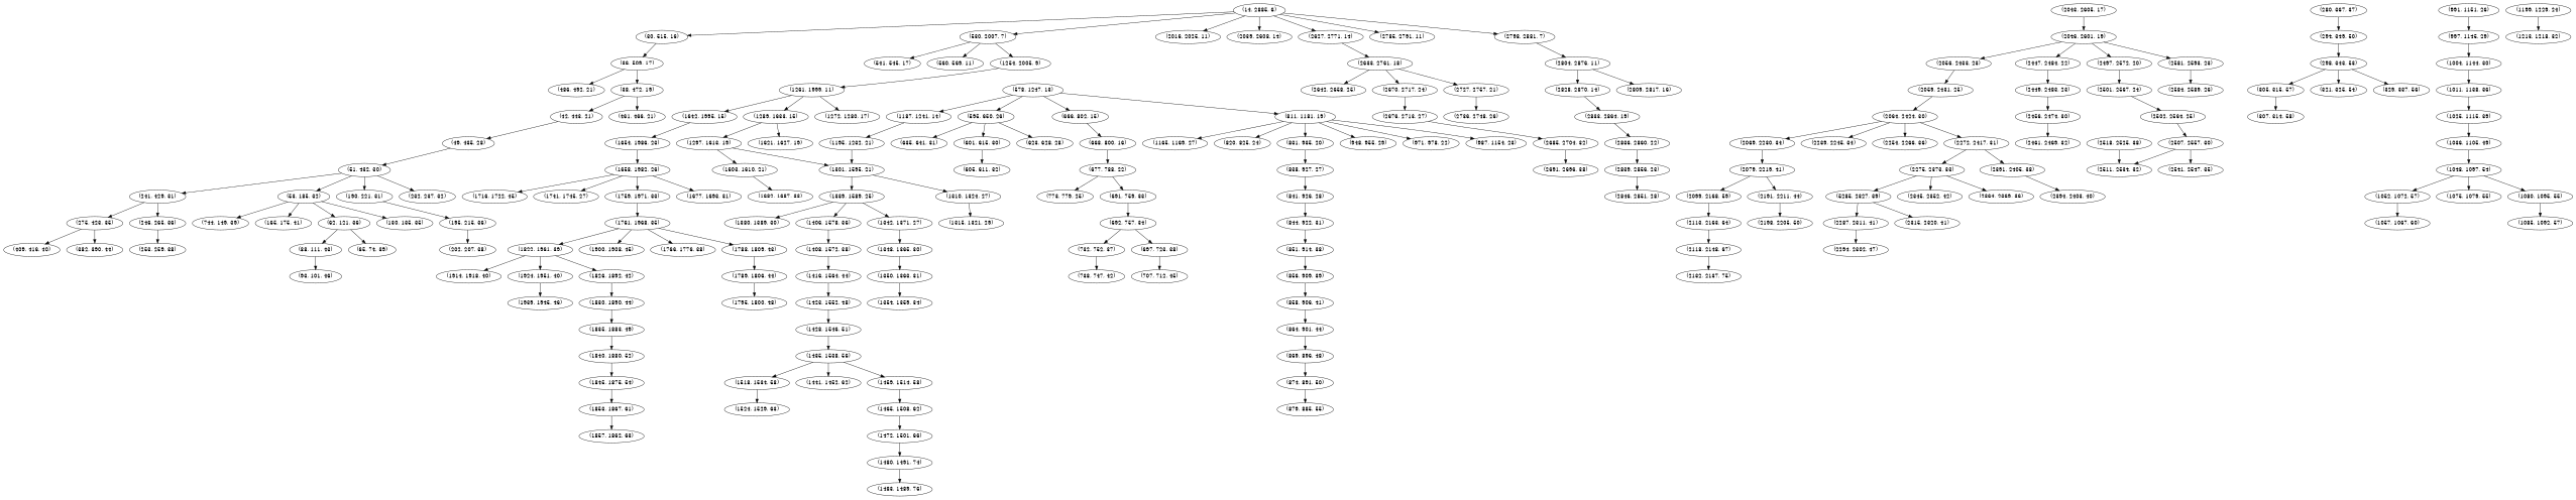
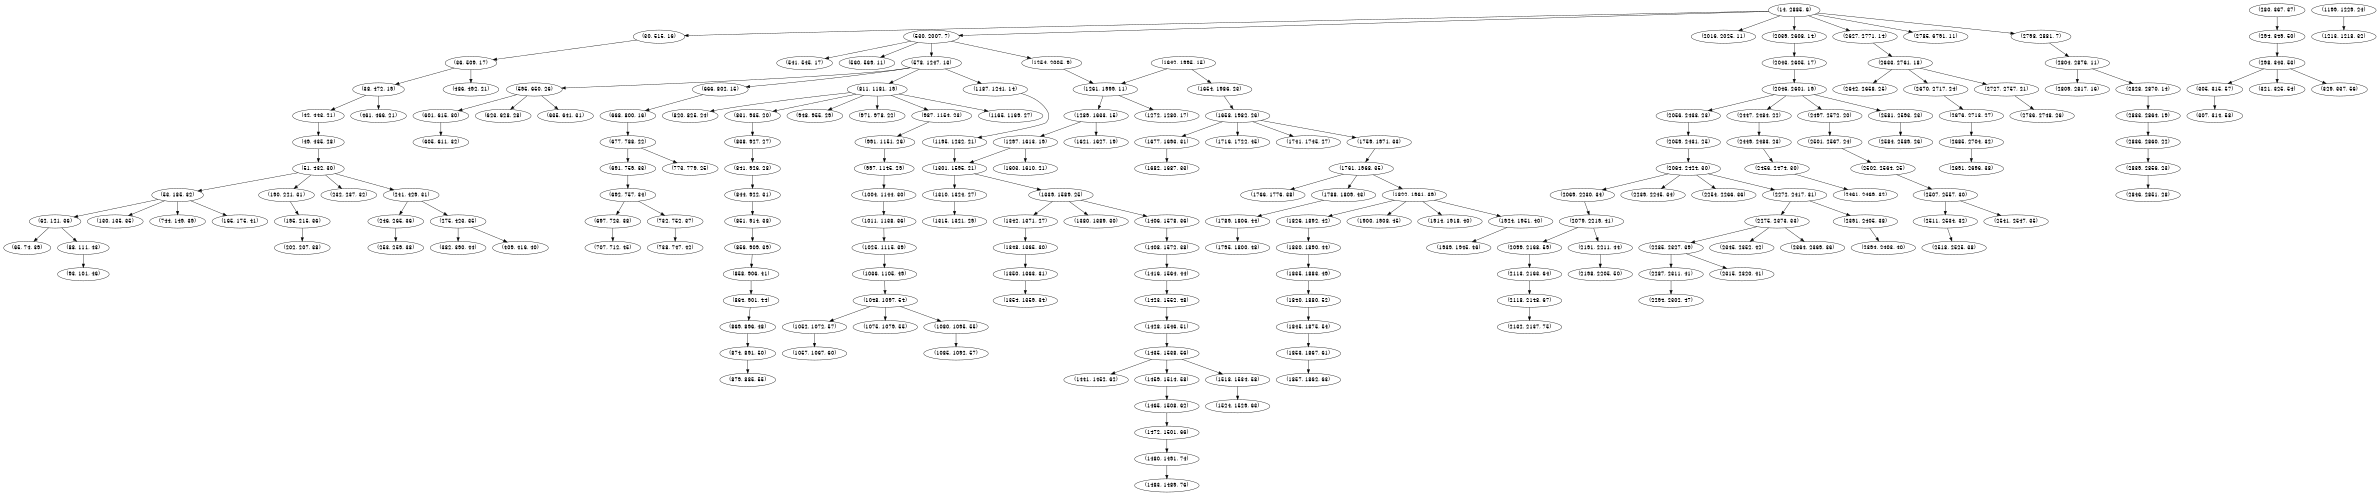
  digraph {
    "(14, 2885, 6)"
    "(30, 515, 16)"
    "(530, 2007, 7)"
    "(2016, 2025, 11)"
    "(2039, 2608, 14)"
    "(2627, 2771, 14)"
-   "(2785, 2791, 11)"
+   "(2785, 2791, 11)" [label="(2785, 6791, 11)"]
    "(2798, 2881, 7)"
    "(36, 509, 17)"
    "(541, 545, 17)"
    "(560, 569, 11)"
    "(578, 1247, 13)"
    "(1254, 2005, 9)"
    "(2043, 2605, 17)"
    "(2633, 2761, 18)"
    "(2804, 2876, 11)"
    "(38, 472, 19)"
    "(486, 492, 21)"
    "(42, 443, 21)"
    "(461, 466, 21)"
    "(49, 435, 28)"
    "(51, 432, 30)"
    "(53, 185, 32)"
    "(190, 221, 31)"
    "(232, 237, 32)"
    "(241, 429, 31)"
    "(62, 121, 36)"
    "(130, 135, 35)"
    n29 [label="(744, 149, 39)"]
    "(165, 175, 41)"
    "(195, 215, 36)"
    "(246, 265, 36)"
    "(275, 423, 35)"
    "(65, 74, 39)"
    "(88, 111, 43)"
    "(93, 101, 46)"
    "(202, 207, 38)"
    "(253, 259, 38)"
    "(382, 390, 44)"
    "(409, 416, 40)"
    "(280, 367, 37)"
    "(294, 349, 50)"
    "(298, 343, 53)"
    "(305, 315, 57)"
    "(321, 325, 54)"
    "(329, 337, 56)"
    "(307, 314, 58)"
    "(595, 650, 26)"
    "(666, 802, 15)"
    "(811, 1181, 19)"
    "(1187, 1241, 14)"
    "(1261, 1999, 11)"
    "(601, 615, 30)"
    "(623, 628, 28)"
    "(635, 641, 31)"
    "(668, 800, 16)"
    "(820, 825, 24)"
    "(831, 935, 20)"
    "(948, 955, 29)"
    "(971, 978, 22)"
    "(987, 1154, 23)"
    "(1165, 1169, 27)"
    "(1195, 1232, 21)"
    "(605, 611, 32)"
    "(677, 788, 22)"
    "(691, 759, 33)"
    "(773, 779, 25)"
    "(692, 757, 34)"
    "(697, 723, 38)"
    "(732, 752, 37)"
    "(707, 712, 45)"
    "(738, 747, 42)"
    "(838, 927, 27)"
    "(991, 1151, 26)"
    "(841, 926, 28)"
    "(844, 922, 31)"
    "(851, 914, 38)"
    "(856, 909, 39)"
    "(858, 906, 41)"
    "(864, 901, 44)"
    "(869, 896, 48)"
    "(874, 891, 50)"
    "(879, 885, 55)"
    "(997, 1145, 29)"
    "(1004, 1144, 30)"
    "(1011, 1138, 36)"
    "(1025, 1115, 39)"
    "(1036, 1105, 49)"
    "(1048, 1097, 54)"
    "(1052, 1072, 57)"
    "(1075, 1079, 55)"
    "(1080, 1095, 55)"
    "(1057, 1067, 60)"
    "(1085, 1092, 57)"
    "(1301, 1595, 21)"
    "(1199, 1229, 24)"
    "(1213, 1218, 32)"
    "(1272, 1280, 17)"
    "(1289, 1633, 15)"
    "(1642, 1995, 15)"
    "(1297, 1613, 19)"
    "(1621, 1627, 19)"
    "(1654, 1986, 23)"
    "(1603, 1610, 21)"
    "(1310, 1324, 27)"
    "(1339, 1589, 25)"
    "(1315, 1321, 29)"
    "(1342, 1371, 27)"
    "(1380, 1389, 30)"
    "(1406, 1578, 36)"
    "(1348, 1365, 30)"
    "(1408, 1572, 38)"
    "(1350, 1363, 31)"
    "(1354, 1359, 34)"
    "(1416, 1564, 44)"
    "(1423, 1552, 48)"
    "(1428, 1546, 51)"
    "(1435, 1538, 56)"
    "(1441, 1452, 62)"
    "(1459, 1514, 58)"
    "(1518, 1534, 58)"
    "(1465, 1508, 62)"
    "(1524, 1529, 63)"
    "(1472, 1501, 66)"
    "(1480, 1491, 74)"
    "(1483, 1489, 76)"
    "(1658, 1982, 26)"
    "(1677, 1693, 31)"
    "(1716, 1722, 45)"
    "(1741, 1745, 27)"
    "(1759, 1971, 33)"
    "(1682, 1687, 33)"
    "(1761, 1968, 35)"
    "(1766, 1776, 38)"
    "(1788, 1809, 43)"
    "(1822, 1961, 39)"
    "(1789, 1806, 44)"
    "(1826, 1892, 42)"
    "(1900, 1908, 45)"
    "(1914, 1918, 40)"
    "(1924, 1951, 40)"
    "(1795, 1800, 48)"
    "(1830, 1890, 44)"
    "(1939, 1945, 46)"
    "(1835, 1883, 49)"
    "(1840, 1880, 52)"
    "(1845, 1875, 54)"
    "(1853, 1867, 61)"
    "(1857, 1862, 63)"
    "(2046, 2601, 19)"
    "(2056, 2433, 23)"
    "(2447, 2484, 22)"
    "(2497, 2572, 20)"
    "(2581, 2593, 23)"
    "(2059, 2431, 25)"
    "(2449, 2483, 23)"
    "(2501, 2567, 24)"
    "(2584, 2589, 26)"
    "(2064, 2424, 30)"
    "(2069, 2230, 34)"
    "(2239, 2245, 34)"
    "(2254, 2266, 36)"
    "(2272, 2417, 31)"
    "(2079, 2219, 41)"
    "(2275, 2373, 33)"
    "(2391, 2405, 38)"
    "(2099, 2168, 59)"
    "(2191, 2211, 44)"
    "(2113, 2163, 64)"
    "(2198, 2205, 50)"
    "(2118, 2148, 67)"
    "(2132, 2137, 75)"
-   "(2285, 2327, 39)" [label="(5285, 2327, 39)"]
+   "(2285, 2327, 39)"
    "(2345, 2352, 42)"
    "(2364, 2369, 36)"
    "(2394, 2403, 40)"
    "(2287, 2311, 41)"
    "(2315, 2320, 41)"
    "(2294, 2302, 47)"
    "(2456, 2474, 30)"
    "(2461, 2469, 32)"
    "(2502, 2564, 25)"
    "(2507, 2557, 30)"
    "(2511, 2534, 32)"
    "(2541, 2547, 35)"
    "(2518, 2525, 38)"
    "(2642, 2658, 25)"
    "(2670, 2717, 24)"
    "(2727, 2757, 21)"
    "(2676, 2713, 27)"
    "(2736, 2748, 26)"
    "(2685, 2704, 32)"
    "(2691, 2696, 38)"
    "(2809, 2817, 16)"
    "(2828, 2870, 14)"
    "(2833, 2864, 19)"
    "(2836, 2860, 22)"
    "(2839, 2856, 23)"
    "(2846, 2851, 28)"
    "(14, 2885, 6)" -> "(30, 515, 16)"
    "(14, 2885, 6)" -> "(530, 2007, 7)"
    "(14, 2885, 6)" -> "(2016, 2025, 11)"
    "(14, 2885, 6)" -> "(2039, 2608, 14)"
    "(14, 2885, 6)" -> "(2627, 2771, 14)"
    "(14, 2885, 6)" -> "(2785, 2791, 11)"
    "(14, 2885, 6)" -> "(2798, 2881, 7)"
    "(30, 515, 16)" -> "(36, 509, 17)"
    "(530, 2007, 7)" -> "(541, 545, 17)"
    "(530, 2007, 7)" -> "(560, 569, 11)"
+   "(530, 2007, 7)" -> "(578, 1247, 13)"
    "(530, 2007, 7)" -> "(1254, 2005, 9)"
+   "(2039, 2608, 14)" -> "(2043, 2605, 17)"
    "(2627, 2771, 14)" -> "(2633, 2761, 18)"
    "(2798, 2881, 7)" -> "(2804, 2876, 11)"
    "(36, 509, 17)" -> "(38, 472, 19)"
    "(36, 509, 17)" -> "(486, 492, 21)"
    "(578, 1247, 13)" -> "(595, 650, 26)"
    "(578, 1247, 13)" -> "(666, 802, 15)"
    "(578, 1247, 13)" -> "(811, 1181, 19)"
    "(578, 1247, 13)" -> "(1187, 1241, 14)"
    "(1254, 2005, 9)" -> "(1261, 1999, 11)"
    "(2043, 2605, 17)" -> "(2046, 2601, 19)"
    "(2633, 2761, 18)" -> "(2642, 2658, 25)"
    "(2633, 2761, 18)" -> "(2670, 2717, 24)"
    "(2633, 2761, 18)" -> "(2727, 2757, 21)"
    "(2804, 2876, 11)" -> "(2809, 2817, 16)"
    "(2804, 2876, 11)" -> "(2828, 2870, 14)"
    "(38, 472, 19)" -> "(42, 443, 21)"
    "(38, 472, 19)" -> "(461, 466, 21)"
    "(42, 443, 21)" -> "(49, 435, 28)"
    "(49, 435, 28)" -> "(51, 432, 30)"
    "(51, 432, 30)" -> "(53, 185, 32)"
    "(51, 432, 30)" -> "(190, 221, 31)"
    "(51, 432, 30)" -> "(232, 237, 32)"
    "(51, 432, 30)" -> "(241, 429, 31)"
    "(53, 185, 32)" -> "(62, 121, 36)"
    "(53, 185, 32)" -> "(130, 135, 35)"
    "(53, 185, 32)" -> n29
    "(53, 185, 32)" -> "(165, 175, 41)"
    "(190, 221, 31)" -> "(195, 215, 36)"
    "(241, 429, 31)" -> "(246, 265, 36)"
    "(241, 429, 31)" -> "(275, 423, 35)"
    "(62, 121, 36)" -> "(65, 74, 39)"
    "(62, 121, 36)" -> "(88, 111, 43)"
    "(195, 215, 36)" -> "(202, 207, 38)"
    "(246, 265, 36)" -> "(253, 259, 38)"
    "(275, 423, 35)" -> "(382, 390, 44)"
    "(275, 423, 35)" -> "(409, 416, 40)"
    "(88, 111, 43)" -> "(93, 101, 46)"
    "(280, 367, 37)" -> "(294, 349, 50)"
    "(294, 349, 50)" -> "(298, 343, 53)"
    "(298, 343, 53)" -> "(305, 315, 57)"
    "(298, 343, 53)" -> "(321, 325, 54)"
    "(298, 343, 53)" -> "(329, 337, 56)"
    "(305, 315, 57)" -> "(307, 314, 58)"
    "(595, 650, 26)" -> "(601, 615, 30)"
    "(595, 650, 26)" -> "(623, 628, 28)"
    "(595, 650, 26)" -> "(635, 641, 31)"
    "(666, 802, 15)" -> "(668, 800, 16)"
    "(811, 1181, 19)" -> "(820, 825, 24)"
    "(811, 1181, 19)" -> "(831, 935, 20)"
    "(811, 1181, 19)" -> "(948, 955, 29)"
    "(811, 1181, 19)" -> "(971, 978, 22)"
    "(811, 1181, 19)" -> "(987, 1154, 23)"
    "(811, 1181, 19)" -> "(1165, 1169, 27)"
    "(1187, 1241, 14)" -> "(1195, 1232, 21)"
    "(1261, 1999, 11)" -> "(1272, 1280, 17)"
    "(1261, 1999, 11)" -> "(1289, 1633, 15)"
-   "(1261, 1999, 11)" -> "(1642, 1995, 15)"
+   "(1642, 1995, 15)" -> "(1261, 1999, 11)"
    "(601, 615, 30)" -> "(605, 611, 32)"
    "(668, 800, 16)" -> "(677, 788, 22)"
    "(831, 935, 20)" -> "(838, 927, 27)"
+   "(987, 1154, 23)" -> "(991, 1151, 26)"
    "(1195, 1232, 21)" -> "(1301, 1595, 21)"
    "(677, 788, 22)" -> "(691, 759, 33)"
    "(677, 788, 22)" -> "(773, 779, 25)"
    "(691, 759, 33)" -> "(692, 757, 34)"
    "(692, 757, 34)" -> "(697, 723, 38)"
    "(692, 757, 34)" -> "(732, 752, 37)"
    "(697, 723, 38)" -> "(707, 712, 45)"
    "(732, 752, 37)" -> "(738, 747, 42)"
    "(838, 927, 27)" -> "(841, 926, 28)"
    "(991, 1151, 26)" -> "(997, 1145, 29)"
    "(841, 926, 28)" -> "(844, 922, 31)"
    "(844, 922, 31)" -> "(851, 914, 38)"
    "(851, 914, 38)" -> "(856, 909, 39)"
    "(856, 909, 39)" -> "(858, 906, 41)"
    "(858, 906, 41)" -> "(864, 901, 44)"
    "(864, 901, 44)" -> "(869, 896, 48)"
    "(869, 896, 48)" -> "(874, 891, 50)"
    "(874, 891, 50)" -> "(879, 885, 55)"
    "(997, 1145, 29)" -> "(1004, 1144, 30)"
    "(1004, 1144, 30)" -> "(1011, 1138, 36)"
    "(1011, 1138, 36)" -> "(1025, 1115, 39)"
    "(1025, 1115, 39)" -> "(1036, 1105, 49)"
    "(1036, 1105, 49)" -> "(1048, 1097, 54)"
    "(1048, 1097, 54)" -> "(1052, 1072, 57)"
    "(1048, 1097, 54)" -> "(1075, 1079, 55)"
    "(1048, 1097, 54)" -> "(1080, 1095, 55)"
    "(1052, 1072, 57)" -> "(1057, 1067, 60)"
    "(1080, 1095, 55)" -> "(1085, 1092, 57)"
    "(1301, 1595, 21)" -> "(1310, 1324, 27)"
    "(1301, 1595, 21)" -> "(1339, 1589, 25)"
    "(1199, 1229, 24)" -> "(1213, 1218, 32)"
    "(1289, 1633, 15)" -> "(1297, 1613, 19)"
    "(1289, 1633, 15)" -> "(1621, 1627, 19)"
    "(1642, 1995, 15)" -> "(1654, 1986, 23)"
    "(1297, 1613, 19)" -> "(1301, 1595, 21)"
    "(1297, 1613, 19)" -> "(1603, 1610, 21)"
    "(1654, 1986, 23)" -> "(1658, 1982, 26)"
    "(1310, 1324, 27)" -> "(1315, 1321, 29)"
    "(1339, 1589, 25)" -> "(1342, 1371, 27)"
    "(1339, 1589, 25)" -> "(1380, 1389, 30)"
    "(1339, 1589, 25)" -> "(1406, 1578, 36)"
    "(1342, 1371, 27)" -> "(1348, 1365, 30)"
    "(1406, 1578, 36)" -> "(1408, 1572, 38)"
    "(1348, 1365, 30)" -> "(1350, 1363, 31)"
    "(1408, 1572, 38)" -> "(1416, 1564, 44)"
    "(1350, 1363, 31)" -> "(1354, 1359, 34)"
    "(1416, 1564, 44)" -> "(1423, 1552, 48)"
    "(1423, 1552, 48)" -> "(1428, 1546, 51)"
    "(1428, 1546, 51)" -> "(1435, 1538, 56)"
    "(1435, 1538, 56)" -> "(1441, 1452, 62)"
    "(1435, 1538, 56)" -> "(1459, 1514, 58)"
    "(1435, 1538, 56)" -> "(1518, 1534, 58)"
    "(1459, 1514, 58)" -> "(1465, 1508, 62)"
    "(1518, 1534, 58)" -> "(1524, 1529, 63)"
    "(1465, 1508, 62)" -> "(1472, 1501, 66)"
    "(1472, 1501, 66)" -> "(1480, 1491, 74)"
    "(1480, 1491, 74)" -> "(1483, 1489, 76)"
    "(1658, 1982, 26)" -> "(1677, 1693, 31)"
    "(1658, 1982, 26)" -> "(1716, 1722, 45)"
    "(1658, 1982, 26)" -> "(1741, 1745, 27)"
    "(1658, 1982, 26)" -> "(1759, 1971, 33)"
-   "(1603, 1610, 21)" -> "(1682, 1687, 33)"
+   "(1677, 1693, 31)" -> "(1682, 1687, 33)"
    "(1759, 1971, 33)" -> "(1761, 1968, 35)"
    "(1761, 1968, 35)" -> "(1766, 1776, 38)"
    "(1761, 1968, 35)" -> "(1788, 1809, 43)"
    "(1761, 1968, 35)" -> "(1822, 1961, 39)"
    "(1788, 1809, 43)" -> "(1789, 1806, 44)"
    "(1822, 1961, 39)" -> "(1826, 1892, 42)"
-   "(1761, 1968, 35)" -> "(1900, 1908, 45)"
+   "(1822, 1961, 39)" -> "(1900, 1908, 45)"
    "(1822, 1961, 39)" -> "(1914, 1918, 40)"
    "(1822, 1961, 39)" -> "(1924, 1951, 40)"
    "(1789, 1806, 44)" -> "(1795, 1800, 48)"
    "(1826, 1892, 42)" -> "(1830, 1890, 44)"
    "(1924, 1951, 40)" -> "(1939, 1945, 46)"
    "(1830, 1890, 44)" -> "(1835, 1883, 49)"
    "(1835, 1883, 49)" -> "(1840, 1880, 52)"
    "(1840, 1880, 52)" -> "(1845, 1875, 54)"
    "(1845, 1875, 54)" -> "(1853, 1867, 61)"
    "(1853, 1867, 61)" -> "(1857, 1862, 63)"
    "(2046, 2601, 19)" -> "(2056, 2433, 23)"
    "(2046, 2601, 19)" -> "(2447, 2484, 22)"
    "(2046, 2601, 19)" -> "(2497, 2572, 20)"
    "(2046, 2601, 19)" -> "(2581, 2593, 23)"
    "(2056, 2433, 23)" -> "(2059, 2431, 25)"
    "(2447, 2484, 22)" -> "(2449, 2483, 23)"
    "(2497, 2572, 20)" -> "(2501, 2567, 24)"
    "(2581, 2593, 23)" -> "(2584, 2589, 26)"
    "(2059, 2431, 25)" -> "(2064, 2424, 30)"
    "(2449, 2483, 23)" -> "(2456, 2474, 30)"
    "(2501, 2567, 24)" -> "(2502, 2564, 25)"
    "(2064, 2424, 30)" -> "(2069, 2230, 34)"
    "(2064, 2424, 30)" -> "(2239, 2245, 34)"
    "(2064, 2424, 30)" -> "(2254, 2266, 36)"
    "(2064, 2424, 30)" -> "(2272, 2417, 31)"
    "(2069, 2230, 34)" -> "(2079, 2219, 41)"
    "(2272, 2417, 31)" -> "(2275, 2373, 33)"
    "(2272, 2417, 31)" -> "(2391, 2405, 38)"
    "(2079, 2219, 41)" -> "(2099, 2168, 59)"
    "(2079, 2219, 41)" -> "(2191, 2211, 44)"
    "(2275, 2373, 33)" -> "(2285, 2327, 39)"
    "(2275, 2373, 33)" -> "(2345, 2352, 42)"
    "(2275, 2373, 33)" -> "(2364, 2369, 36)"
    "(2391, 2405, 38)" -> "(2394, 2403, 40)"
    "(2099, 2168, 59)" -> "(2113, 2163, 64)"
    "(2191, 2211, 44)" -> "(2198, 2205, 50)"
    "(2113, 2163, 64)" -> "(2118, 2148, 67)"
    "(2118, 2148, 67)" -> "(2132, 2137, 75)"
    "(2285, 2327, 39)" -> "(2287, 2311, 41)"
    "(2285, 2327, 39)" -> "(2315, 2320, 41)"
    "(2287, 2311, 41)" -> "(2294, 2302, 47)"
    "(2456, 2474, 30)" -> "(2461, 2469, 32)"
    "(2502, 2564, 25)" -> "(2507, 2557, 30)"
    "(2507, 2557, 30)" -> "(2511, 2534, 32)"
    "(2507, 2557, 30)" -> "(2541, 2547, 35)"
-   "(2518, 2525, 38)" -> "(2511, 2534, 32)"
+   "(2511, 2534, 32)" -> "(2518, 2525, 38)"
    "(2670, 2717, 24)" -> "(2676, 2713, 27)"
    "(2727, 2757, 21)" -> "(2736, 2748, 26)"
    "(2676, 2713, 27)" -> "(2685, 2704, 32)"
    "(2685, 2704, 32)" -> "(2691, 2696, 38)"
    "(2828, 2870, 14)" -> "(2833, 2864, 19)"
    "(2833, 2864, 19)" -> "(2836, 2860, 22)"
    "(2836, 2860, 22)" -> "(2839, 2856, 23)"
    "(2839, 2856, 23)" -> "(2846, 2851, 28)"
  }
